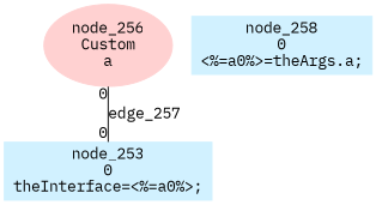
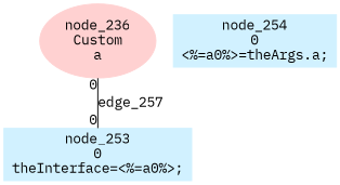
  digraph {
    fontname="IBM Plex Mono"
    node [color="#d1f1ff" shape=box style=filled fontname="IBM Plex Mono"]
-   n1 [color="#ffd1d1" label="node_256\nCustom\na" shape=ellipse]
+   n1 [color="#ffd1d1" label="node_236\nCustom\na" shape=ellipse]
    n2 [label="node_253\n0\ntheInterface=<%=a0%>;\n"]
-   n3 [label="node_258\n0\n<%=a0%>=theArgs.a;\n"]
+   n3 [label="node_254\n0\n<%=a0%>=theArgs.a;\n"]
    n1 -> n2 [arrowHead=none dir=none fontname="IBM Plex Mono" headlabel=0 label=edge_257 taillabel=0]
  }
